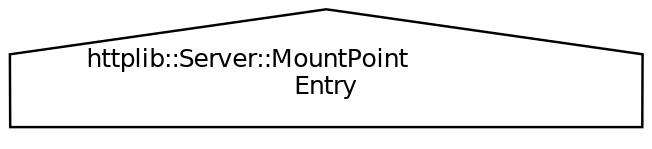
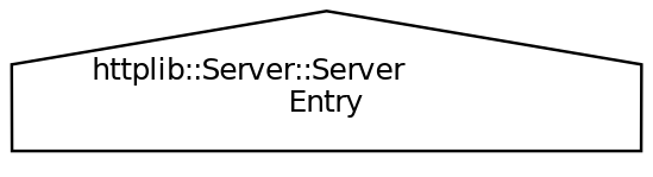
  digraph {
    rankdir=LR
    fontname="DejaVu Sans"
-   n1 [color=black fillcolor=white fontname="DejaVu Sans" fontsize=10 height=0.2 label="httplib::Server::MountPoint\lEntry" shape=house style=filled width=0.4]
+   n1 [color=black fillcolor=white fontname="DejaVu Sans" fontsize=10 height=0.2 label="httplib::Server::Server\lEntry" shape=house style=filled width=0.4]
  }
